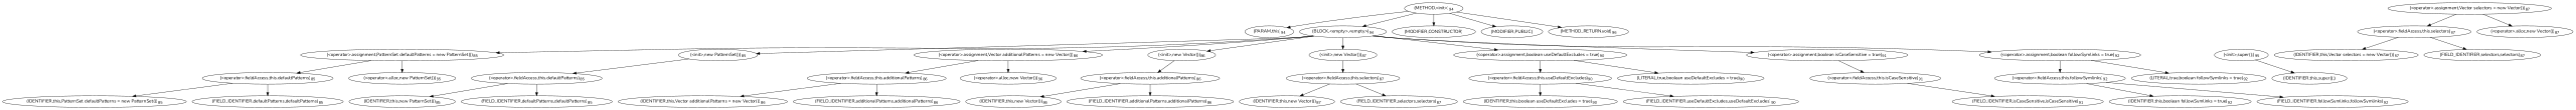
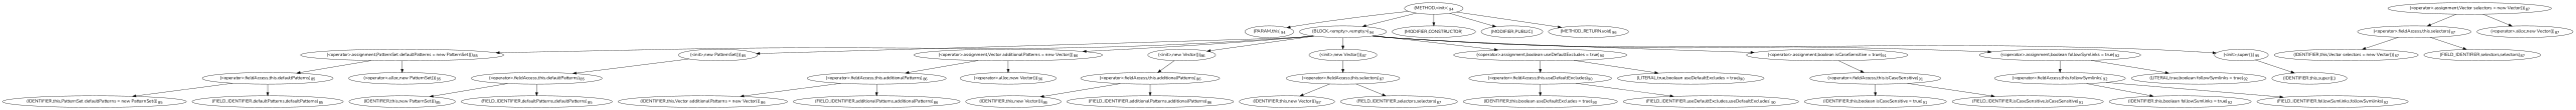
  digraph {
    fontname=Nunito
    node [fontname=Nunito]
    edge [fontname=Nunito]
    n1 [label=<(METHOD,&lt;init&gt;)<SUB>94</SUB>>]
    n2 [label=<(PARAM,this)<SUB>94</SUB>>]
    n3 [label=<(BLOCK,&lt;empty&gt;,&lt;empty&gt;)<SUB>94</SUB>>]
    n4 [label=<(MODIFIER,CONSTRUCTOR)>]
    n5 [label=<(MODIFIER,PUBLIC)>]
    n6 [label=<(METHOD_RETURN,void)<SUB>96</SUB>>]
    n7 [label=<(&lt;operator&gt;.assignment,PatternSet defaultPatterns = new PatternSet())<SUB>85</SUB>>]
    n8 [label=<(&lt;init&gt;,new PatternSet())<SUB>85</SUB>>]
    n9 [label=<(&lt;operator&gt;.assignment,Vector additionalPatterns = new Vector())<SUB>86</SUB>>]
    n10 [label=<(&lt;init&gt;,new Vector())<SUB>86</SUB>>]
    n11 [label=<(&lt;init&gt;,new Vector())<SUB>87</SUB>>]
    n12 [label=<(&lt;operator&gt;.assignment,boolean useDefaultExcludes = true)<SUB>90</SUB>>]
    n13 [label=<(&lt;operator&gt;.assignment,boolean isCaseSensitive = true)<SUB>91</SUB>>]
    n14 [label=<(&lt;operator&gt;.assignment,boolean followSymlinks = true)<SUB>92</SUB>>]
    n15 [label=<(&lt;init&gt;,super();)<SUB>95</SUB>>]
    n16 [label=<(&lt;operator&gt;.fieldAccess,this.defaultPatterns)<SUB>85</SUB>>]
    n17 [label=<(&lt;operator&gt;.alloc,new PatternSet())<SUB>85</SUB>>]
    n18 [label=<(&lt;operator&gt;.fieldAccess,this.defaultPatterns)<SUB>85</SUB>>]
    n19 [label=<(&lt;operator&gt;.fieldAccess,this.additionalPatterns)<SUB>86</SUB>>]
    n20 [label=<(&lt;operator&gt;.alloc,new Vector())<SUB>86</SUB>>]
    n21 [label=<(&lt;operator&gt;.fieldAccess,this.additionalPatterns)<SUB>86</SUB>>]
    n22 [label=<(&lt;operator&gt;.assignment,Vector selectors = new Vector())<SUB>87</SUB>>]
    n23 [label=<(&lt;operator&gt;.fieldAccess,this.selectors)<SUB>87</SUB>>]
    n24 [label=<(&lt;operator&gt;.alloc,new Vector())<SUB>87</SUB>>]
    n25 [label=<(&lt;operator&gt;.fieldAccess,this.selectors)<SUB>87</SUB>>]
    n26 [label=<(&lt;operator&gt;.fieldAccess,this.useDefaultExcludes)<SUB>90</SUB>>]
    n27 [label=<(LITERAL,true,boolean useDefaultExcludes = true)<SUB>90</SUB>>]
    n28 [label=<(&lt;operator&gt;.fieldAccess,this.isCaseSensitive)<SUB>91</SUB>>]
    n29 [label=<(&lt;operator&gt;.fieldAccess,this.followSymlinks)<SUB>92</SUB>>]
    n30 [label=<(LITERAL,true,boolean followSymlinks = true)<SUB>92</SUB>>]
    n31 [label=<(IDENTIFIER,this,super();)>]
    n32 [label=<(IDENTIFIER,this,PatternSet defaultPatterns = new PatternSet())<SUB>85</SUB>>]
    n33 [label=<(FIELD_IDENTIFIER,defaultPatterns,defaultPatterns)<SUB>85</SUB>>]
    n34 [label=<(IDENTIFIER,this,new PatternSet())<SUB>85</SUB>>]
    n35 [label=<(FIELD_IDENTIFIER,defaultPatterns,defaultPatterns)<SUB>85</SUB>>]
    n36 [label=<(IDENTIFIER,this,Vector additionalPatterns = new Vector())<SUB>86</SUB>>]
    n37 [label=<(FIELD_IDENTIFIER,additionalPatterns,additionalPatterns)<SUB>86</SUB>>]
    n38 [label=<(IDENTIFIER,this,new Vector())<SUB>86</SUB>>]
    n39 [label=<(FIELD_IDENTIFIER,additionalPatterns,additionalPatterns)<SUB>86</SUB>>]
    n40 [label=<(IDENTIFIER,this,Vector selectors = new Vector())<SUB>87</SUB>>]
    n41 [label=<(FIELD_IDENTIFIER,selectors,selectors)<SUB>87</SUB>>]
    n42 [label=<(IDENTIFIER,this,new Vector())<SUB>87</SUB>>]
    n43 [label=<(FIELD_IDENTIFIER,selectors,selectors)<SUB>87</SUB>>]
    n44 [label=<(IDENTIFIER,this,boolean useDefaultExcludes = true)<SUB>90</SUB>>]
    n45 [label=<(FIELD_IDENTIFIER,useDefaultExcludes,useDefaultExcludes)<SUB>90</SUB>>]
+   n46 [label=<(IDENTIFIER,this,boolean isCaseSensitive = true)<SUB>91</SUB>>]
    n47 [label=<(FIELD_IDENTIFIER,isCaseSensitive,isCaseSensitive)<SUB>91</SUB>>]
    n48 [label=<(IDENTIFIER,this,boolean followSymlinks = true)<SUB>92</SUB>>]
    n49 [label=<(FIELD_IDENTIFIER,followSymlinks,followSymlinks)<SUB>92</SUB>>]
    n1 -> n2
    n1 -> n3
    n1 -> n4
    n1 -> n5
    n1 -> n6
    n3 -> n7
    n3 -> n8
    n3 -> n9
    n3 -> n10
    n3 -> n11
    n3 -> n12
    n3 -> n13
    n3 -> n14
+   n3 -> n15
    n7 -> n16
    n7 -> n17
    n8 -> n18
    n9 -> n19
    n9 -> n20
    n10 -> n21
    n11 -> n25
    n12 -> n26
    n12 -> n27
    n13 -> n28
    n14 -> n29
    n14 -> n30
    n15 -> n31
    n16 -> n32
    n16 -> n33
    n18 -> n34
    n18 -> n35
    n19 -> n36
    n19 -> n37
    n21 -> n38
    n21 -> n39
    n22 -> n23
    n22 -> n24
    n23 -> n40
    n23 -> n41
    n25 -> n42
    n25 -> n43
    n26 -> n44
    n26 -> n45
+   n28 -> n46
    n28 -> n47
    n29 -> n48
    n29 -> n49
  }
